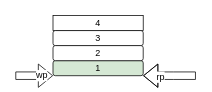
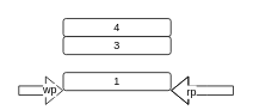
  <mxCell id="0" />
  <mxCell id="1" parent="0" />
- <mxCell id="2" value="4" style="whiteSpace=wrap;html=1;rounded=0;" vertex="1" parent="1"><mxGeometry x="70" y="20" width="120" height="20" as="geometry" /></mxCell>
+ <mxCell id="2" value="4" style="rounded=1;whiteSpace=wrap;html=1;" vertex="1" parent="1"><mxGeometry x="70" y="20" width="120" height="20" as="geometry" /></mxCell>
  <mxCell id="3" value="3" style="rounded=1;whiteSpace=wrap;html=1;" vertex="1" parent="1"><mxGeometry x="70" y="40" width="120" height="20" as="geometry" /></mxCell>
- <mxCell id="4" value="1" style="rounded=1;whiteSpace=wrap;html=1;fillColor=#d5e8d4;" vertex="1" parent="1"><mxGeometry x="70" y="80" width="120" height="20" as="geometry" /></mxCell>
+ <mxCell id="4" value="1" style="rounded=1;whiteSpace=wrap;html=1;" vertex="1" parent="1"><mxGeometry x="70" y="80" width="120" height="20" as="geometry" /></mxCell>
  <mxCell id="5" value="" style="shape=flexArrow;endArrow=classic;html=1;" edge="1" parent="1"><mxGeometry width="50" height="50" relative="1" as="geometry"><mxPoint x="20" y="100" as="sourcePoint" /><mxPoint x="70" y="100" as="targetPoint" /></mxGeometry></mxCell>
  <mxCell id="6" value="wp" style="text;html=1;resizable=0;points=[];align=center;verticalAlign=middle;labelBackgroundColor=#ffffff;" vertex="1" connectable="0" parent="5"><mxGeometry x="0.378" y="1" relative="1" as="geometry"><mxPoint as="offset" /></mxGeometry></mxCell>
  <mxCell id="7" value="" style="shape=flexArrow;endArrow=classic;html=1;" edge="1" parent="1"><mxGeometry width="50" height="50" relative="1" as="geometry"><mxPoint x="260" y="100" as="sourcePoint" /><mxPoint x="190" y="100" as="targetPoint" /><Array as="points"><mxPoint x="230" y="100" /></Array></mxGeometry></mxCell>
  <mxCell id="8" value="rp" style="text;html=1;resizable=0;points=[];align=center;verticalAlign=middle;labelBackgroundColor=#ffffff;" vertex="1" connectable="0" parent="7"><mxGeometry x="0.378" y="1" relative="1" as="geometry"><mxPoint as="offset" /></mxGeometry></mxCell>
- <mxCell id="9" value="2" style="rounded=1;whiteSpace=wrap;html=1;" vertex="1" parent="1"><mxGeometry x="70" y="60" width="120" height="20" as="geometry" /></mxCell>
